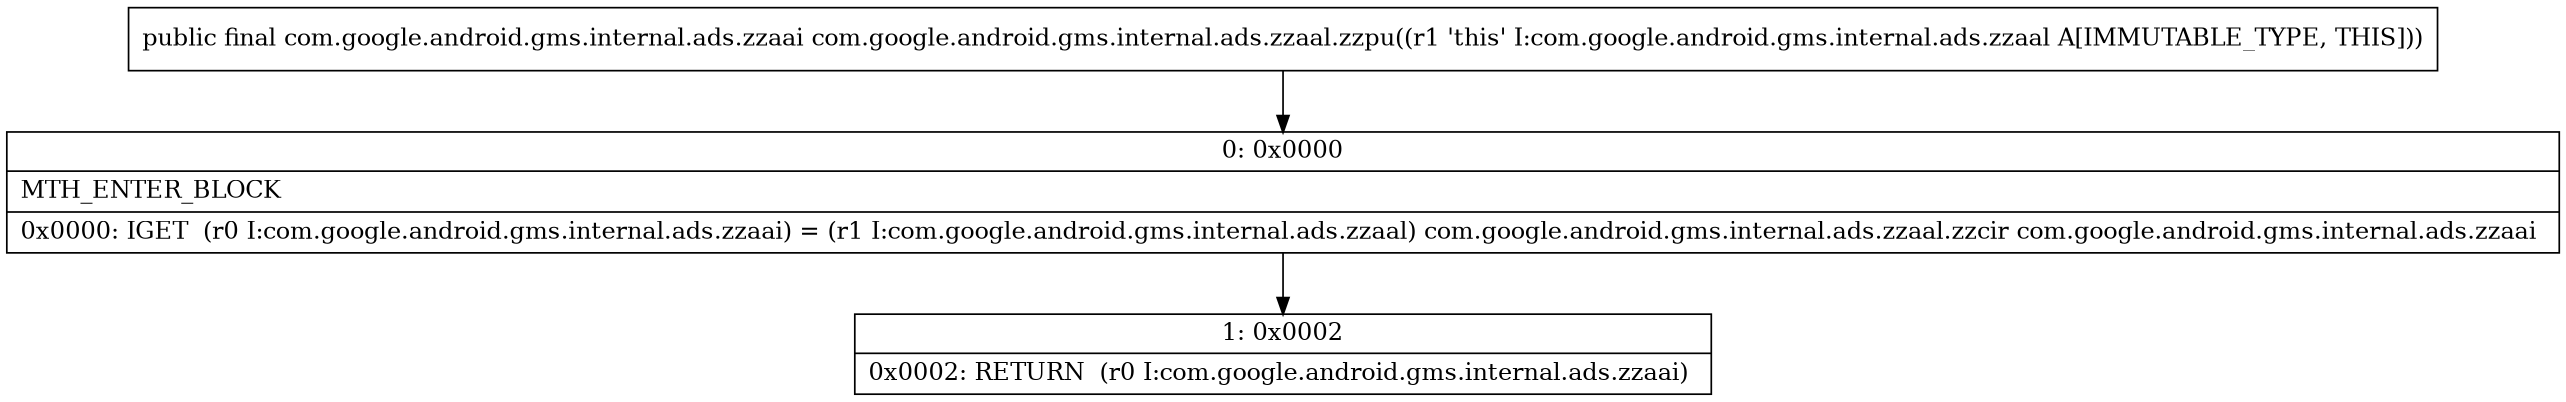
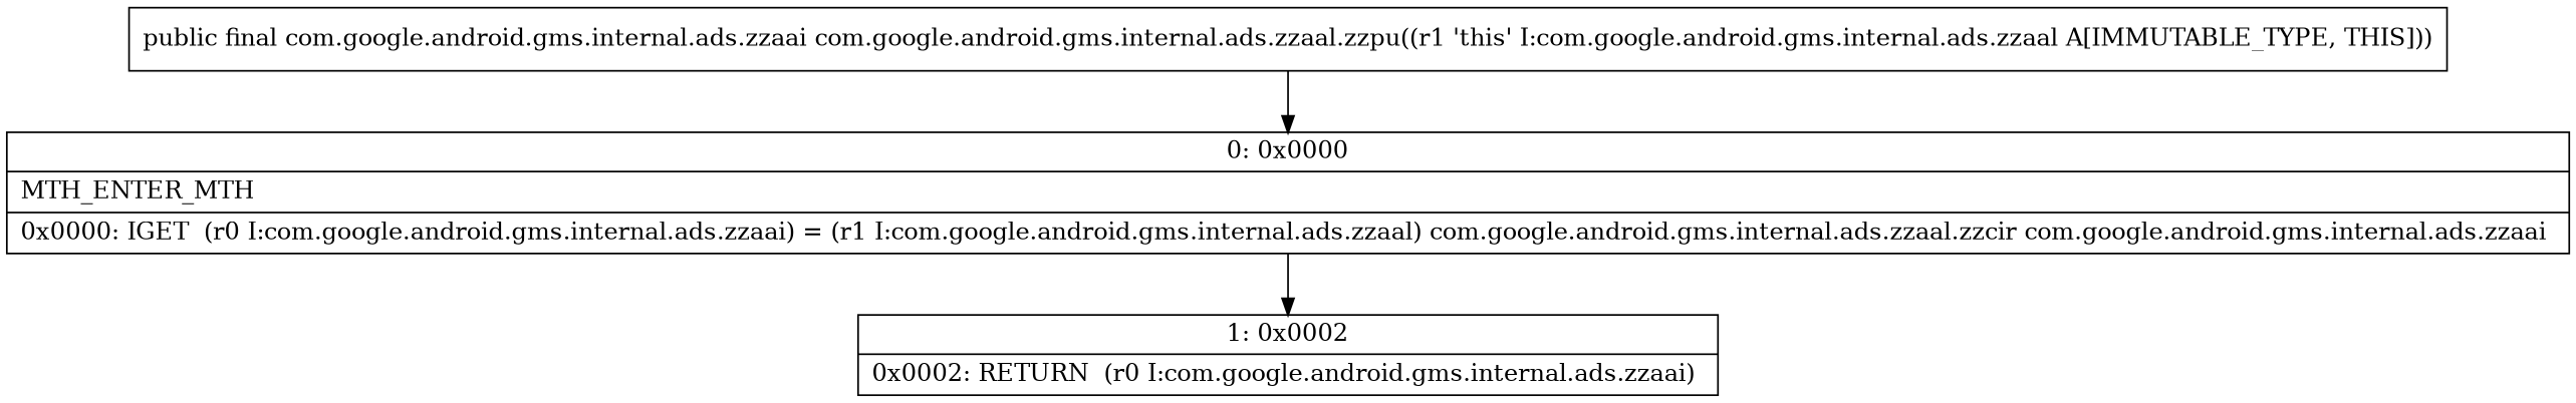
  digraph {
    node [shape=record]
-   n1 [label="{0\:\ 0x0000|MTH_ENTER_BLOCK\l|0x0000: IGET  (r0 I:com.google.android.gms.internal.ads.zzaai) = (r1 I:com.google.android.gms.internal.ads.zzaal) com.google.android.gms.internal.ads.zzaal.zzcir com.google.android.gms.internal.ads.zzaai \l}"]
+   n1 [label="{0\:\ 0x0000|MTH_ENTER_MTH\l|0x0000: IGET  (r0 I:com.google.android.gms.internal.ads.zzaai) = (r1 I:com.google.android.gms.internal.ads.zzaal) com.google.android.gms.internal.ads.zzaal.zzcir com.google.android.gms.internal.ads.zzaai \l}"]
    n2 [label="{1\:\ 0x0002|0x0002: RETURN  (r0 I:com.google.android.gms.internal.ads.zzaai) \l}"]
    n3 [label="{public final com.google.android.gms.internal.ads.zzaai com.google.android.gms.internal.ads.zzaal.zzpu((r1 'this' I:com.google.android.gms.internal.ads.zzaal A[IMMUTABLE_TYPE, THIS])) }"]
    n1 -> n2
    n3 -> n1
  }
